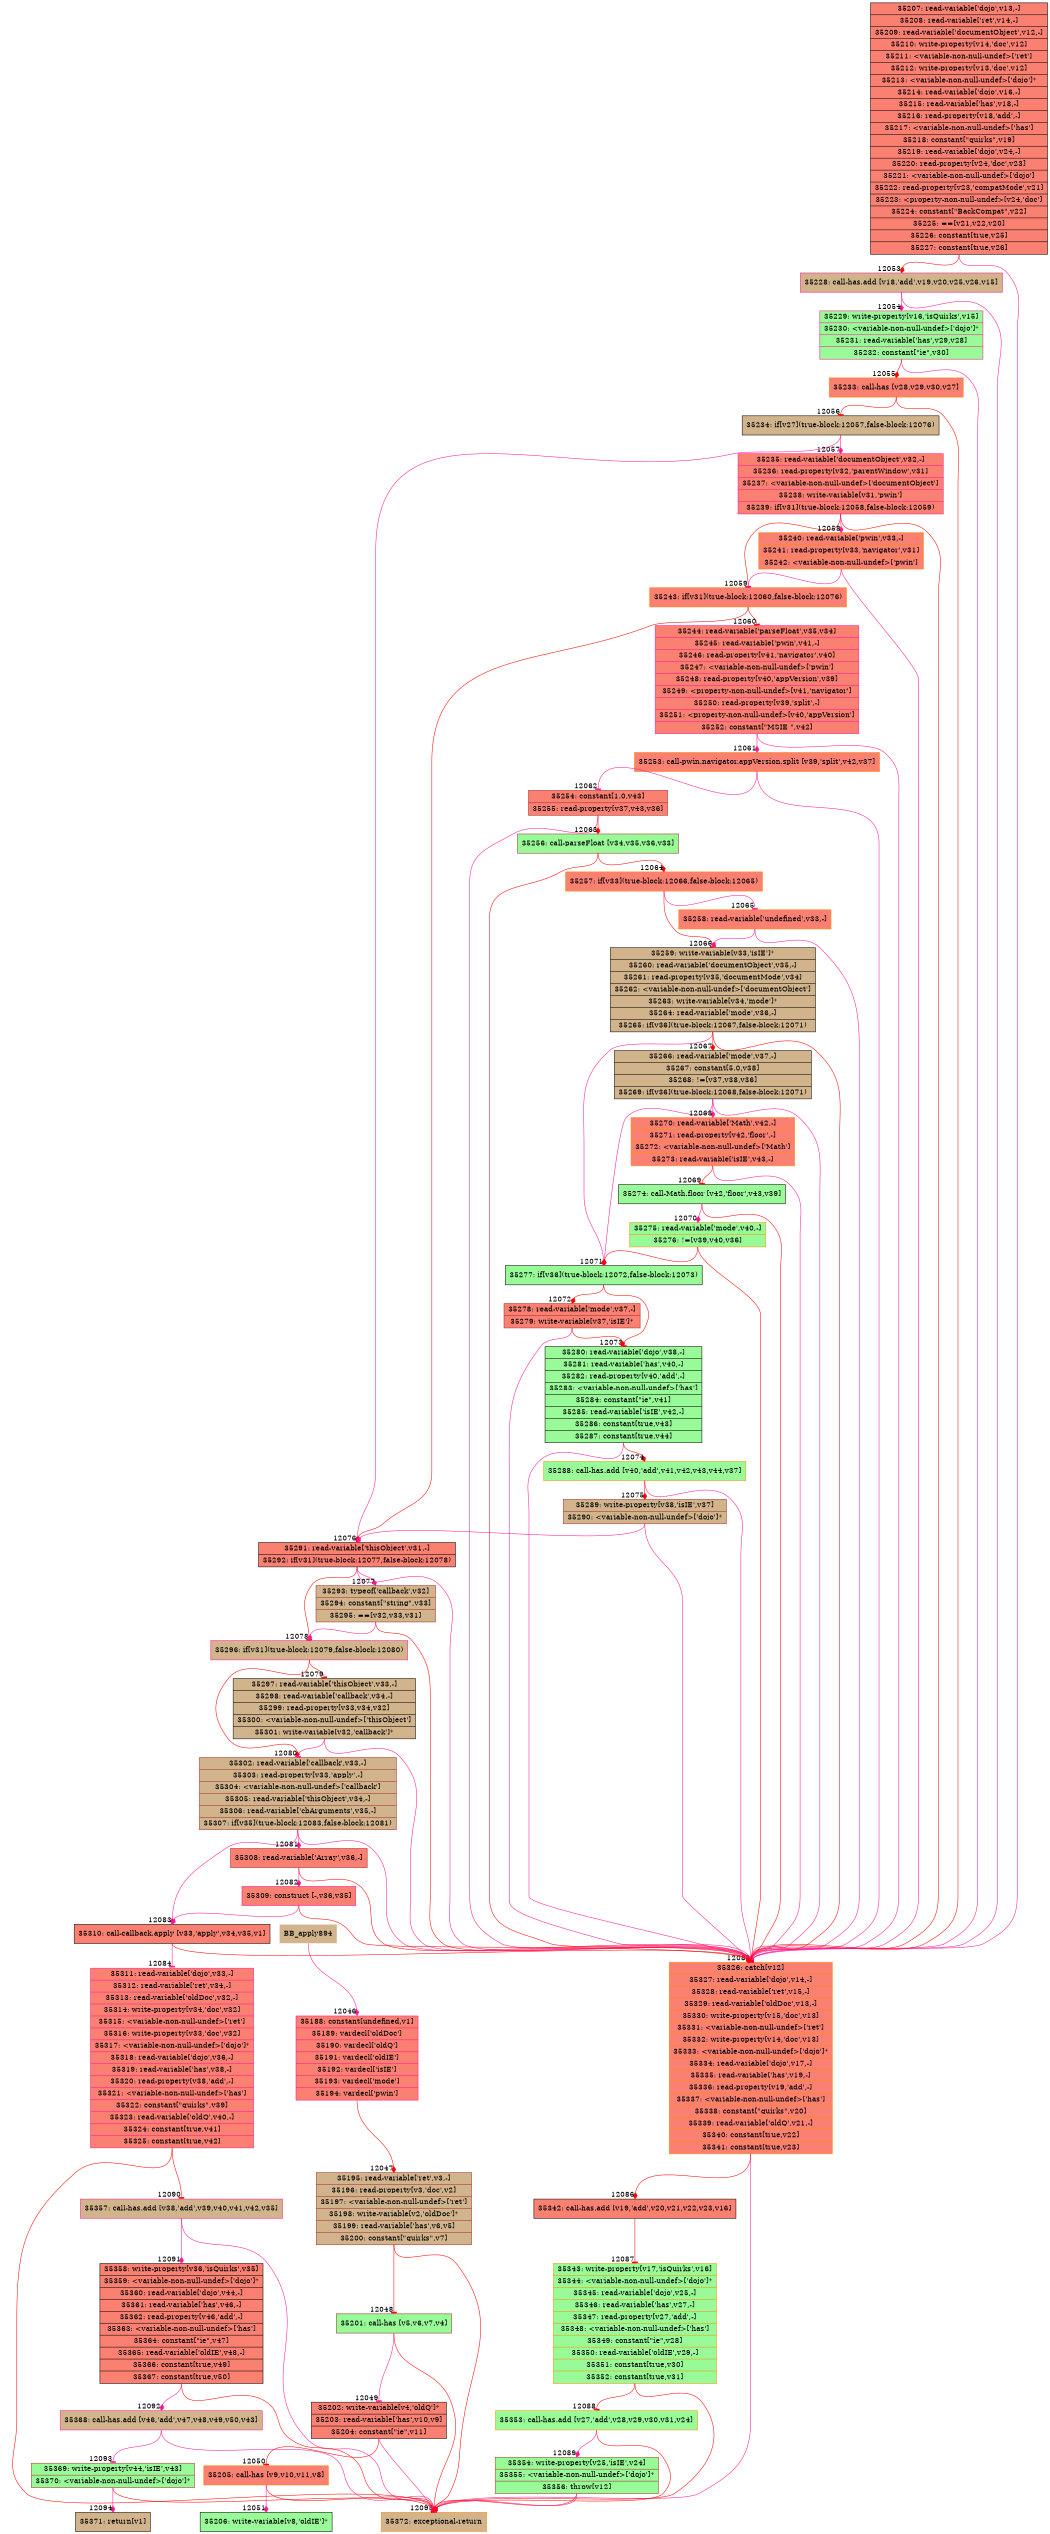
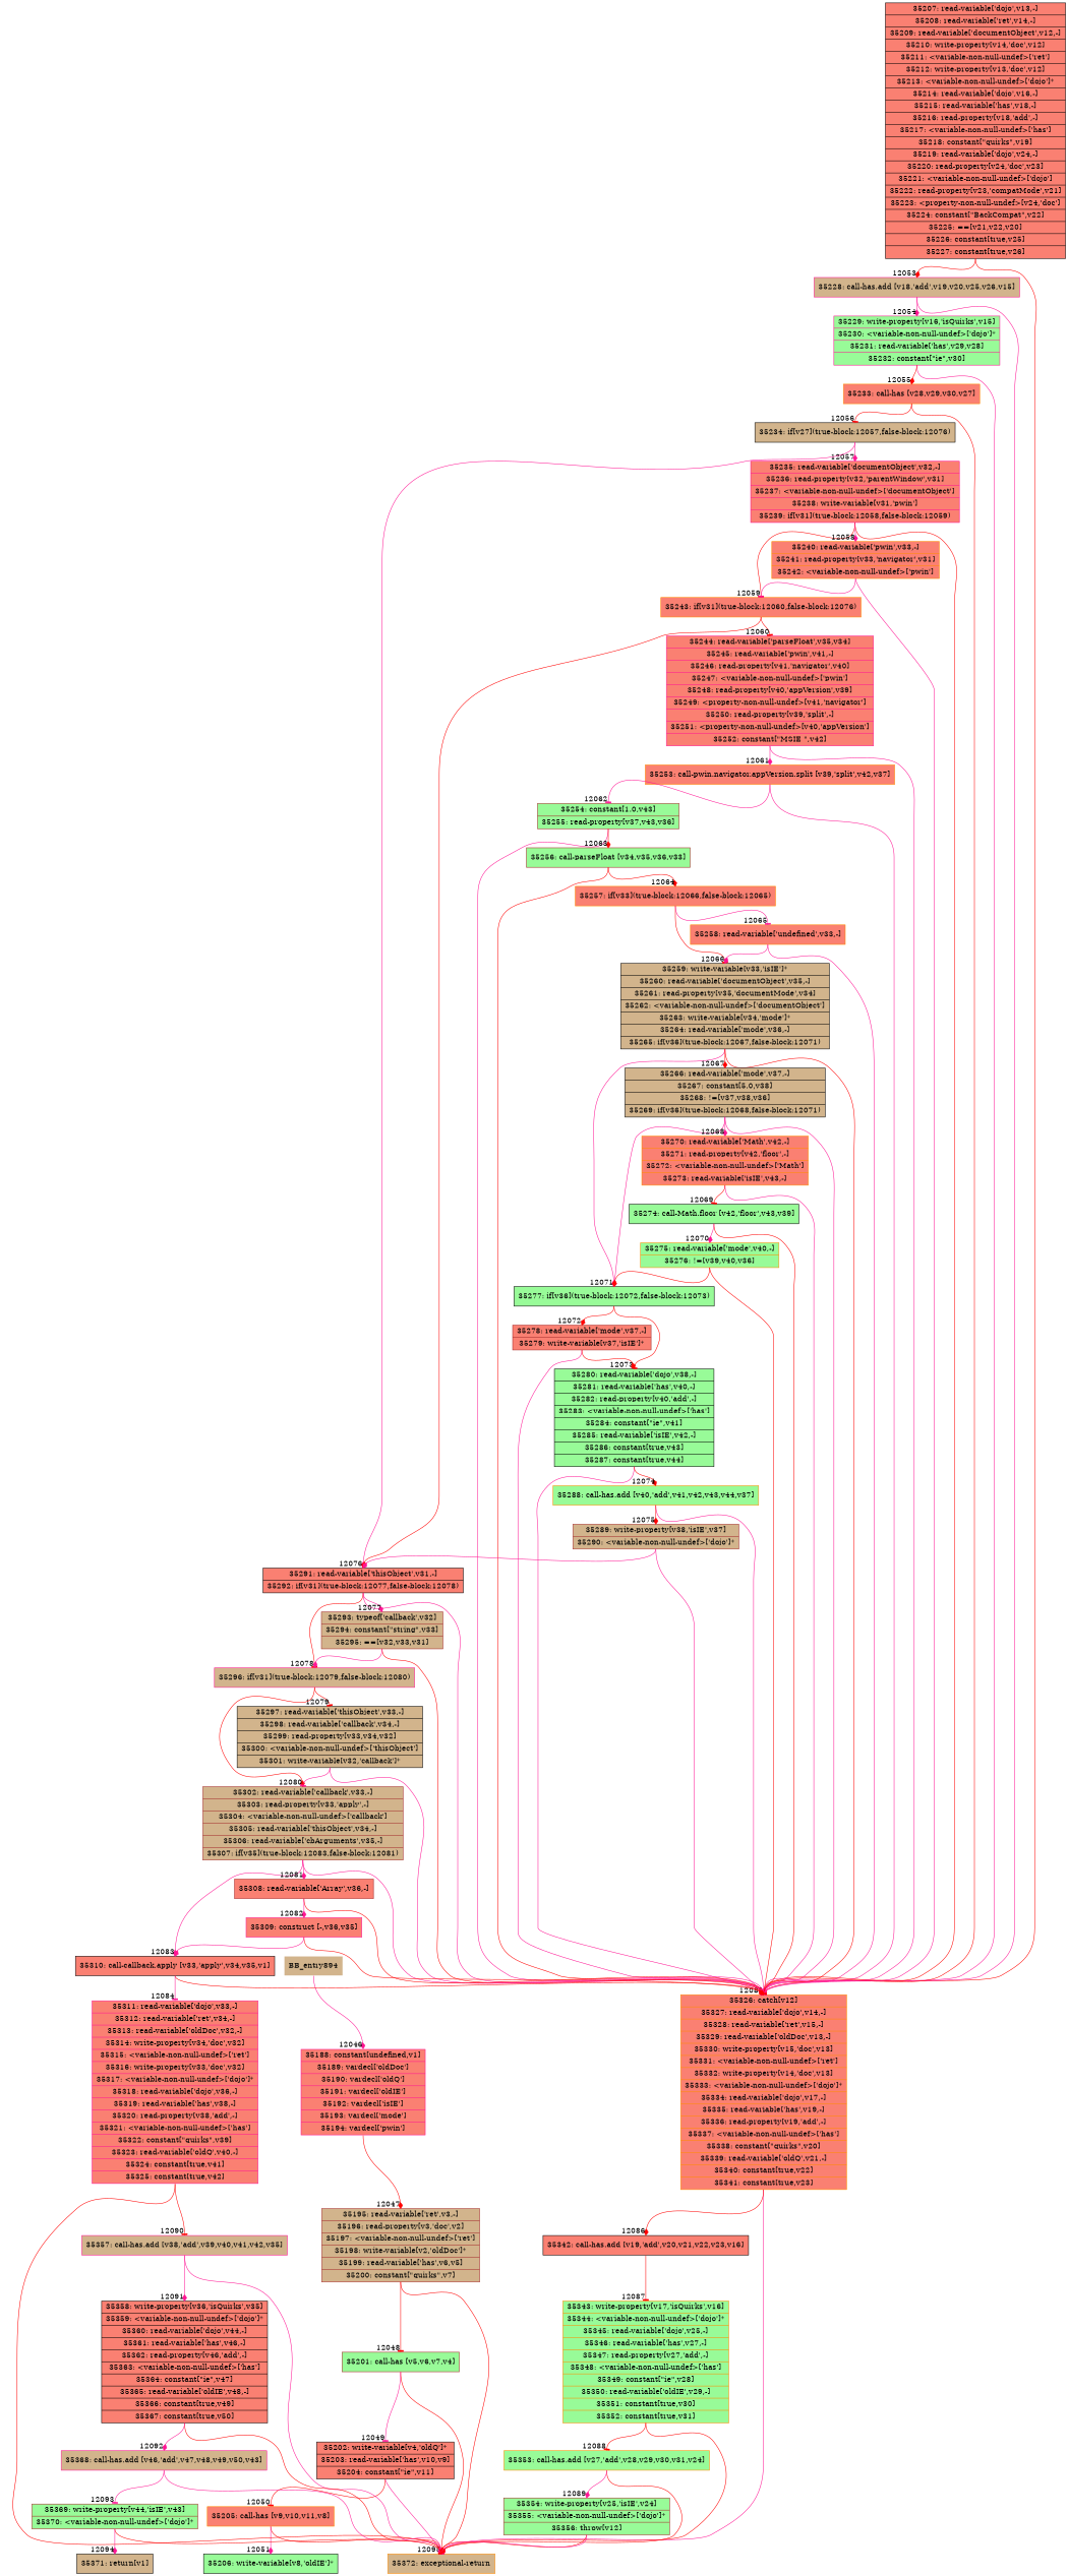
  digraph {
    rankdir=TD
    node [color=black fillcolor=salmon shape=record style=filled]
    edge [arrowhead=diamond color=deeppink headport=n tailport=s]
-   BB_entry894 [color=brown fillcolor=tan shape=none label=BB_apply894]
+   BB_entry894 [color=brown fillcolor=tan shape=none]
    n2 [color=deeppink label="{35188: constant[undefined,v1]|35189: vardecl['oldDoc']|35190: vardecl['oldQ']|35191: vardecl['oldIE']|35192: vardecl['isIE']|35193: vardecl['mode']|35194: vardecl['pwin']}"]
    n3 [color=brown fillcolor=tan label="{35195: read-variable['ret',v3,-]|35196: read-property[v3,'doc',v2]|35197: \<variable-non-null-undef\>['ret']|35198: write-variable[v2,'oldDoc']*|35199: read-variable['has',v6,v5]|35200: constant[\"quirks\",v7]}"]
    n4 [color=brown fillcolor=palegreen label="{35201: call-has [v5,v6,v7,v4]}"]
    n5 [color=darkorange fillcolor=tan label="{35372: exceptional-return}"]
    n6 [label="{35202: write-variable[v4,'oldQ']*|35203: read-variable['has',v10,v9]|35204: constant[\"ie\",v11]}"]
    n7 [color=darkorange label="{35205: call-has [v9,v10,v11,v8]}"]
    n8 [fillcolor=palegreen label="{35206: write-variable[v8,'oldIE']*}"]
    n9 [label="{35207: read-variable['dojo',v13,-]|35208: read-variable['ret',v14,-]|35209: read-variable['documentObject',v12,-]|35210: write-property[v14,'doc',v12]|35211: \<variable-non-null-undef\>['ret']|35212: write-property[v13,'doc',v12]|35213: \<variable-non-null-undef\>['dojo']*|35214: read-variable['dojo',v16,-]|35215: read-variable['has',v18,-]|35216: read-property[v18,'add',-]|35217: \<variable-non-null-undef\>['has']|35218: constant[\"quirks\",v19]|35219: read-variable['dojo',v24,-]|35220: read-property[v24,'doc',v23]|35221: \<variable-non-null-undef\>['dojo']|35222: read-property[v23,'compatMode',v21]|35223: \<property-non-null-undef\>[v24,'doc']|35224: constant[\"BackCompat\",v22]|35225: ==[v21,v22,v20]|35226: constant[true,v25]|35227: constant[true,v26]}"]
    n10 [color=deeppink fillcolor=tan label="{35228: call-has.add [v18,'add',v19,v20,v25,v26,v15]}"]
    n11 [color=darkorange label="{35326: catch[v12]|35327: read-variable['dojo',v14,-]|35328: read-variable['ret',v15,-]|35329: read-variable['oldDoc',v13,-]|35330: write-property[v15,'doc',v13]|35331: \<variable-non-null-undef\>['ret']|35332: write-property[v14,'doc',v13]|35333: \<variable-non-null-undef\>['dojo']*|35334: read-variable['dojo',v17,-]|35335: read-variable['has',v19,-]|35336: read-property[v19,'add',-]|35337: \<variable-non-null-undef\>['has']|35338: constant[\"quirks\",v20]|35339: read-variable['oldQ',v21,-]|35340: constant[true,v22]|35341: constant[true,v23]}"]
    n12 [color=deeppink fillcolor=palegreen label="{35229: write-property[v16,'isQuirks',v15]|35230: \<variable-non-null-undef\>['dojo']*|35231: read-variable['has',v29,v28]|35232: constant[\"ie\",v30]}"]
    n13 [label="{35342: call-has.add [v19,'add',v20,v21,v22,v23,v16]}"]
    n14 [color=darkorange label="{35233: call-has [v28,v29,v30,v27]}"]
    n15 [color=darkorange fillcolor=palegreen label="{35343: write-property[v17,'isQuirks',v16]|35344: \<variable-non-null-undef\>['dojo']*|35345: read-variable['dojo',v25,-]|35346: read-variable['has',v27,-]|35347: read-property[v27,'add',-]|35348: \<variable-non-null-undef\>['has']|35349: constant[\"ie\",v28]|35350: read-variable['oldIE',v29,-]|35351: constant[true,v30]|35352: constant[true,v31]}"]
    n16 [fillcolor=tan label="{35234: if[v27](true-block:12057,false-block:12076)}"]
    n17 [color=deeppink label="{35235: read-variable['documentObject',v32,-]|35236: read-property[v32,'parentWindow',v31]|35237: \<variable-non-null-undef\>['documentObject']|35238: write-variable[v31,'pwin']|35239: if[v31](true-block:12058,false-block:12059)}"]
    n18 [label="{35291: read-variable['thisObject',v31,-]|35292: if[v31](true-block:12077,false-block:12078)}"]
    n19 [color=darkorange label="{35243: if[v31](true-block:12060,false-block:12076)}"]
    n20 [color=darkorange label="{35240: read-variable['pwin',v33,-]|35241: read-property[v33,'navigator',v31]|35242: \<variable-non-null-undef\>['pwin']}"]
    n21 [color=deeppink fillcolor=tan label="{35296: if[v31](true-block:12079,false-block:12080)}"]
    n22 [color=brown fillcolor=tan label="{35293: typeof['callback',v32]|35294: constant[\"string\",v33]|35295: ==[v32,v33,v31]}"]
    n23 [color=deeppink label="{35244: read-variable['parseFloat',v35,v34]|35245: read-variable['pwin',v41,-]|35246: read-property[v41,'navigator',v40]|35247: \<variable-non-null-undef\>['pwin']|35248: read-property[v40,'appVersion',v39]|35249: \<property-non-null-undef\>[v41,'navigator']|35250: read-property[v39,'split',-]|35251: \<property-non-null-undef\>[v40,'appVersion']|35252: constant[\"MSIE \",v42]}"]
    n24 [fillcolor=tan label="{35297: read-variable['thisObject',v33,-]|35298: read-variable['callback',v34,-]|35299: read-property[v33,v34,v32]|35300: \<variable-non-null-undef\>['thisObject']|35301: write-variable[v32,'callback']*}"]
    n25 [color=brown fillcolor=tan label="{35302: read-variable['callback',v33,-]|35303: read-property[v33,'apply',-]|35304: \<variable-non-null-undef\>['callback']|35305: read-variable['thisObject',v34,-]|35306: read-variable['cbArguments',v35,-]|35307: if[v35](true-block:12083,false-block:12081)}"]
    n26 [color=darkorange label="{35253: call-pwin.navigator.appVersion.split [v39,'split',v42,v37]}"]
-   n27 [color=brown label="{35254: constant[1.0,v43]|35255: read-property[v37,v43,v36]}"]
+   n27 [color=brown fillcolor=palegreen label="{35254: constant[1.0,v43]|35255: read-property[v37,v43,v36]}"]
    n28 [color=brown fillcolor=palegreen label="{35256: call-parseFloat [v34,v35,v36,v33]}"]
    n29 [color=darkorange label="{35257: if[v33](true-block:12066,false-block:12065)}"]
    n30 [fillcolor=tan label="{35259: write-variable[v33,'isIE']*|35260: read-variable['documentObject',v35,-]|35261: read-property[v35,'documentMode',v34]|35262: \<variable-non-null-undef\>['documentObject']|35263: write-variable[v34,'mode']*|35264: read-variable['mode',v36,-]|35265: if[v36](true-block:12067,false-block:12071)}"]
    n31 [color=darkorange label="{35258: read-variable['undefined',v33,-]}"]
    n32 [fillcolor=palegreen label="{35277: if[v36](true-block:12072,false-block:12073)}"]
    n33 [fillcolor=tan label="{35266: read-variable['mode',v37,-]|35267: constant[5.0,v38]|35268: !=[v37,v38,v36]|35269: if[v36](true-block:12068,false-block:12071)}"]
    n34 [color=brown label="{35278: read-variable['mode',v37,-]|35279: write-variable[v37,'isIE']*}"]
    n35 [fillcolor=palegreen label="{35280: read-variable['dojo',v38,-]|35281: read-variable['has',v40,-]|35282: read-property[v40,'add',-]|35283: \<variable-non-null-undef\>['has']|35284: constant[\"ie\",v41]|35285: read-variable['isIE',v42,-]|35286: constant[true,v43]|35287: constant[true,v44]}"]
    n36 [color=darkorange label="{35270: read-variable['Math',v42,-]|35271: read-property[v42,'floor',-]|35272: \<variable-non-null-undef\>['Math']|35273: read-variable['isIE',v43,-]}"]
    n37 [color=darkorange fillcolor=palegreen label="{35288: call-has.add [v40,'add',v41,v42,v43,v44,v37]}"]
    n38 [fillcolor=palegreen label="{35274: call-Math.floor [v42,'floor',v43,v39]}"]
    n39 [color=darkorange fillcolor=palegreen label="{35275: read-variable['mode',v40,-]|35276: !=[v39,v40,v36]}"]
    n40 [color=brown fillcolor=tan label="{35289: write-property[v38,'isIE',v37]|35290: \<variable-non-null-undef\>['dojo']*}"]
    n41 [label="{35310: call-callback.apply [v33,'apply',v34,v35,v1]}"]
    n42 [color=brown label="{35308: read-variable['Array',v36,-]}"]
    n43 [color=deeppink label="{35311: read-variable['dojo',v33,-]|35312: read-variable['ret',v34,-]|35313: read-variable['oldDoc',v32,-]|35314: write-property[v34,'doc',v32]|35315: \<variable-non-null-undef\>['ret']|35316: write-property[v33,'doc',v32]|35317: \<variable-non-null-undef\>['dojo']*|35318: read-variable['dojo',v36,-]|35319: read-variable['has',v38,-]|35320: read-property[v38,'add',-]|35321: \<variable-non-null-undef\>['has']|35322: constant[\"quirks\",v39]|35323: read-variable['oldQ',v40,-]|35324: constant[true,v41]|35325: constant[true,v42]}"]
    n44 [color=deeppink label="{35309: construct [-,v36,v35]}"]
    n45 [color=deeppink fillcolor=tan label="{35357: call-has.add [v38,'add',v39,v40,v41,v42,v35]}"]
    n46 [label="{35358: write-property[v36,'isQuirks',v35]|35359: \<variable-non-null-undef\>['dojo']*|35360: read-variable['dojo',v44,-]|35361: read-variable['has',v46,-]|35362: read-property[v46,'add',-]|35363: \<variable-non-null-undef\>['has']|35364: constant[\"ie\",v47]|35365: read-variable['oldIE',v48,-]|35366: constant[true,v49]|35367: constant[true,v50]}"]
    n47 [color=deeppink fillcolor=tan label="{35368: call-has.add [v46,'add',v47,v48,v49,v50,v43]}"]
    n48 [color=darkorange fillcolor=palegreen label="{35353: call-has.add [v27,'add',v28,v29,v30,v31,v24]}"]
    n49 [color=brown fillcolor=palegreen label="{35354: write-property[v25,'isIE',v24]|35355: \<variable-non-null-undef\>['dojo']*|35356: throw[v12]}"]
    n50 [color=brown fillcolor=palegreen label="{35369: write-property[v44,'isIE',v43]|35370: \<variable-non-null-undef\>['dojo']*}"]
    n51 [fillcolor=tan label="{35371: return[v1]}"]
    BB_entry894 -> n2 [headlabel="    12046"]
    n2 -> n3 [color=red headlabel="      12047"]
    n3 -> n4 [arrowhead=tee color=red headlabel="      12048"]
    n3 -> n5 [color=red headlabel="      12095"]
    n4 -> n5 [color=red]
    n4 -> n6 [arrowhead=tee headlabel="      12049"]
    n6 -> n5
    n6 -> n7 [arrowhead=tee color=red headlabel="      12050"]
    n7 -> n5 [arrowhead=tee color=red]
    n7 -> n8 [headlabel="      12051"]
    n9 -> n10 [color=red headlabel="      12053"]
-   n9 -> n11 [arrowhead=tee headlabel="      12085"]
+   n9 -> n11 [arrowhead=tee color=red headlabel="      12085"]
    n10 -> n11 [arrowhead=tee]
    n10 -> n12 [headlabel="      12054"]
    n11 -> n5
    n11 -> n13 [color=red headlabel="      12086"]
    n12 -> n11 [arrowhead=tee]
    n12 -> n14 [color=red headlabel="      12055"]
    n13 -> n15 [arrowhead=tee color=red headlabel="      12087"]
    n14 -> n11 [arrowhead=tee color=red]
    n14 -> n16 [arrowhead=tee color=red headlabel="      12056"]
    n15 -> n5 [color=red]
    n15 -> n48 [arrowhead=tee color=red headlabel="      12088"]
    n16 -> n17 [headlabel="      12057"]
    n16 -> n18 [headlabel="      12076"]
    n17 -> n11 [color=red]
    n17 -> n19 [arrowhead=tee color=red headlabel="      12059"]
    n17 -> n20 [headlabel="      12058"]
    n18 -> n11
    n18 -> n21 [arrowhead=tee color=red headlabel="      12078"]
    n18 -> n22 [headlabel="      12077"]
    n19 -> n18 [color=red]
    n19 -> n23 [arrowhead=tee color=red headlabel="      12060"]
    n20 -> n11 [arrowhead=tee]
    n20 -> n19 [arrowhead=tee]
    n21 -> n24 [arrowhead=tee color=red headlabel="      12079"]
    n21 -> n25 [color=red headlabel="      12080"]
    n22 -> n11 [color=red]
    n22 -> n21
    n23 -> n11 [arrowhead=tee]
    n23 -> n26 [headlabel="      12061"]
    n24 -> n11
    n24 -> n25 [arrowhead=tee]
    n25 -> n11 [arrowhead=tee]
    n25 -> n41 [headlabel="      12083"]
    n25 -> n42 [headlabel="      12081"]
    n26 -> n11 [arrowhead=tee]
    n26 -> n27 [arrowhead=tee headlabel="      12062"]
    n27 -> n11 [arrowhead=tee]
    n27 -> n28 [color=red headlabel="      12063"]
    n28 -> n11 [color=red]
    n28 -> n29 [color=red headlabel="      12064"]
    n29 -> n30 [arrowhead=tee color=red headlabel="      12066"]
    n29 -> n31 [arrowhead=tee headlabel="      12065"]
    n30 -> n11 [color=red]
    n30 -> n32 [headlabel="      12071"]
    n30 -> n33 [color=red headlabel="      12067"]
    n31 -> n11
    n31 -> n30
    n32 -> n34 [color=red headlabel="      12072"]
    n32 -> n35 [arrowhead=tee color=red headlabel="      12073"]
    n33 -> n11
    n33 -> n32
    n33 -> n36 [headlabel="      12068"]
    n34 -> n11
    n34 -> n35 [color=red]
    n35 -> n11
    n35 -> n37 [color=red headlabel="      12074"]
    n36 -> n11 [arrowhead=tee]
    n36 -> n38 [arrowhead=tee color=red headlabel="      12069"]
    n37 -> n11
    n37 -> n40 [color=red headlabel="      12075"]
    n38 -> n11 [arrowhead=tee color=red]
    n38 -> n39 [headlabel="      12070"]
    n39 -> n11 [arrowhead=tee color=red]
    n39 -> n32 [color=red]
    n40 -> n11 [arrowhead=tee]
    n40 -> n18
    n41 -> n11 [color=red]
    n41 -> n43 [arrowhead=tee headlabel="      12084"]
    n42 -> n11 [arrowhead=tee color=red]
    n42 -> n44 [headlabel="      12082"]
    n43 -> n5 [arrowhead=tee color=red]
    n43 -> n45 [arrowhead=tee color=red headlabel="      12090"]
    n44 -> n11 [color=red]
    n44 -> n41
    n45 -> n5 [arrowhead=tee]
    n45 -> n46 [headlabel="      12091"]
    n46 -> n5 [arrowhead=tee color=red]
    n46 -> n47 [headlabel="      12092"]
    n47 -> n5
    n47 -> n50 [arrowhead=tee headlabel="      12093"]
    n48 -> n5 [arrowhead=tee color=red]
    n48 -> n49 [headlabel="      12089"]
    n49 -> n5 [color=red]
    n49 -> n5 [arrowhead=tee]
    n50 -> n5 [arrowhead=tee color=red]
    n50 -> n51 [headlabel="      12094"]
  }
